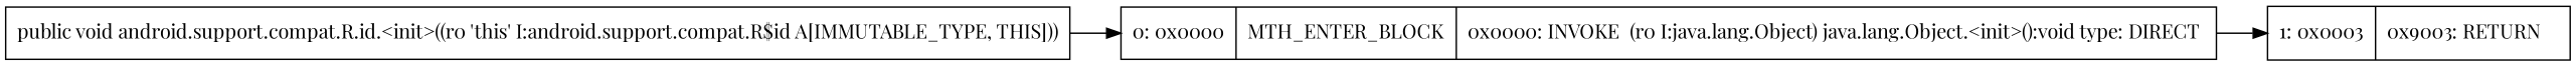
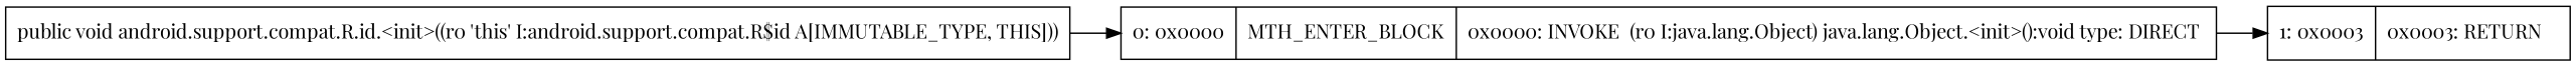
  digraph {
    rankdir=LR
    fontname="Playfair Display"
    node [shape=record fontname="Playfair Display"]
    edge [fontname="Playfair Display"]
    n1 [label="{0\:\ 0x0000|MTH_ENTER_BLOCK\l|0x0000: INVOKE  (r0 I:java.lang.Object) java.lang.Object.\<init\>():void type: DIRECT \l}"]
-   n2 [label="{1\:\ 0x0003|0x9003: RETURN   \l}"]
+   n2 [label="{1\:\ 0x0003|0x0003: RETURN   \l}"]
    n3 [label="{public void android.support.compat.R.id.\<init\>((r0 'this' I:android.support.compat.R$id A[IMMUTABLE_TYPE, THIS])) }"]
    n1 -> n2
    n3 -> n1
  }
